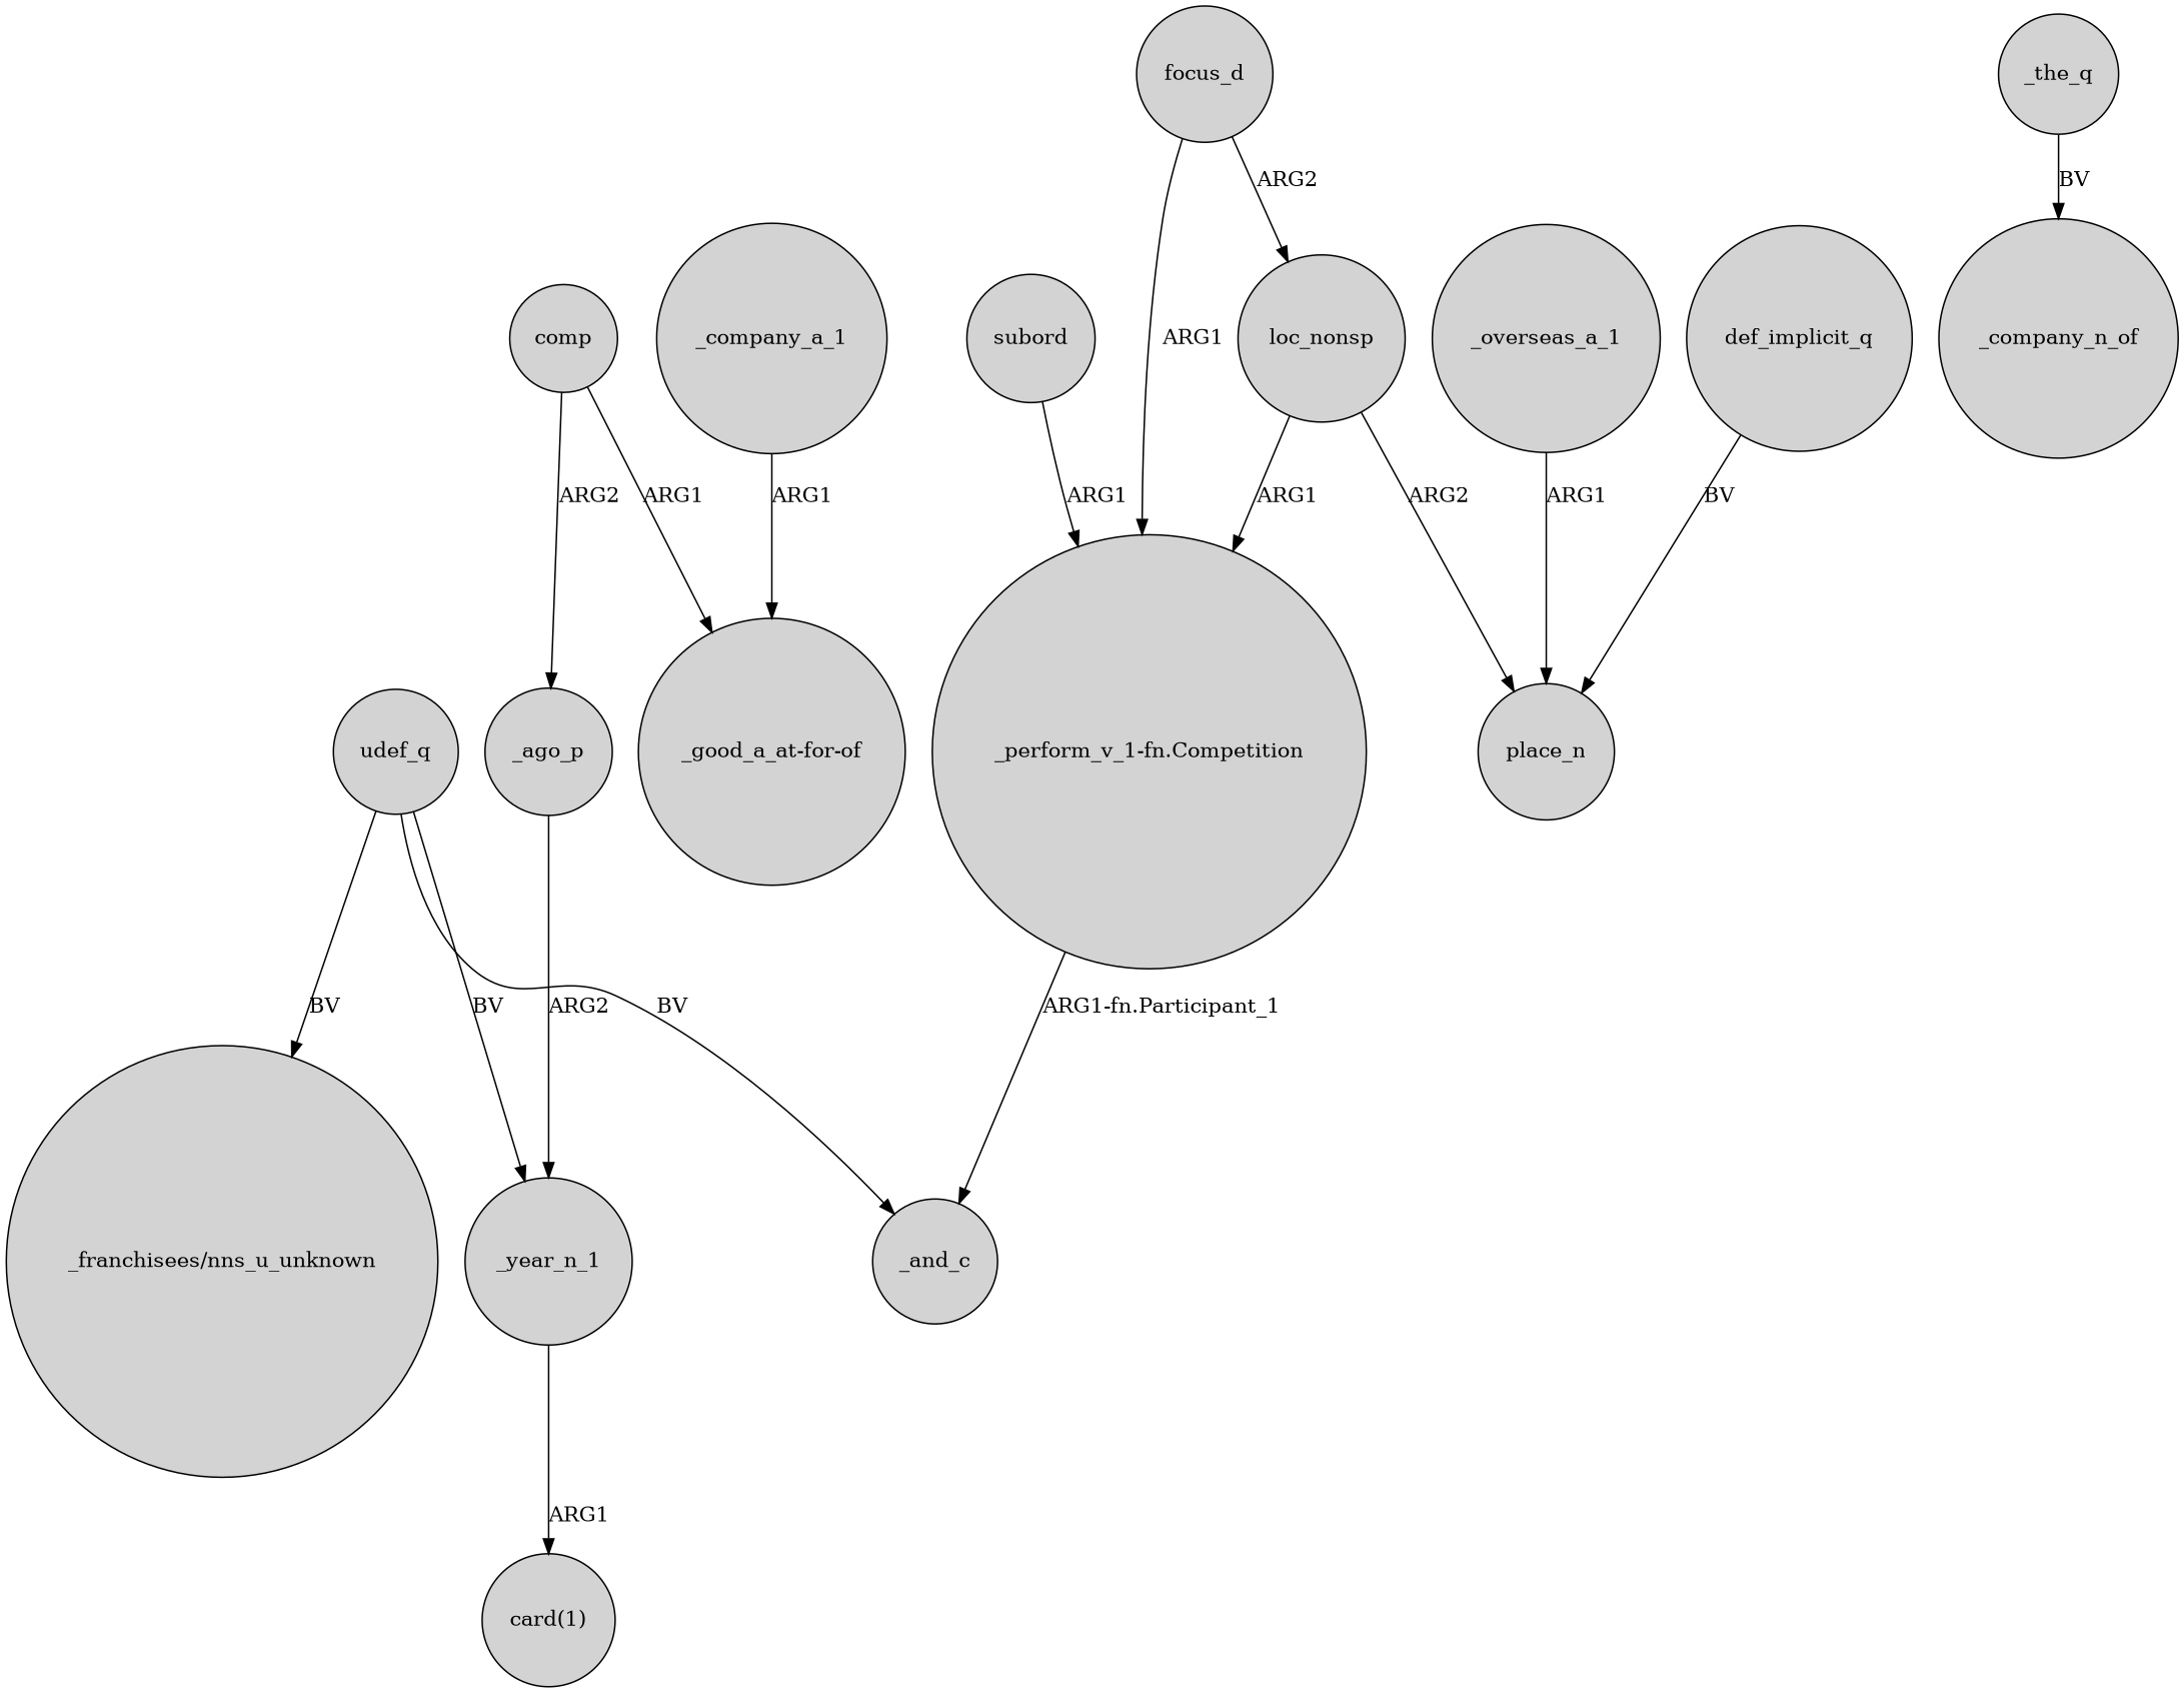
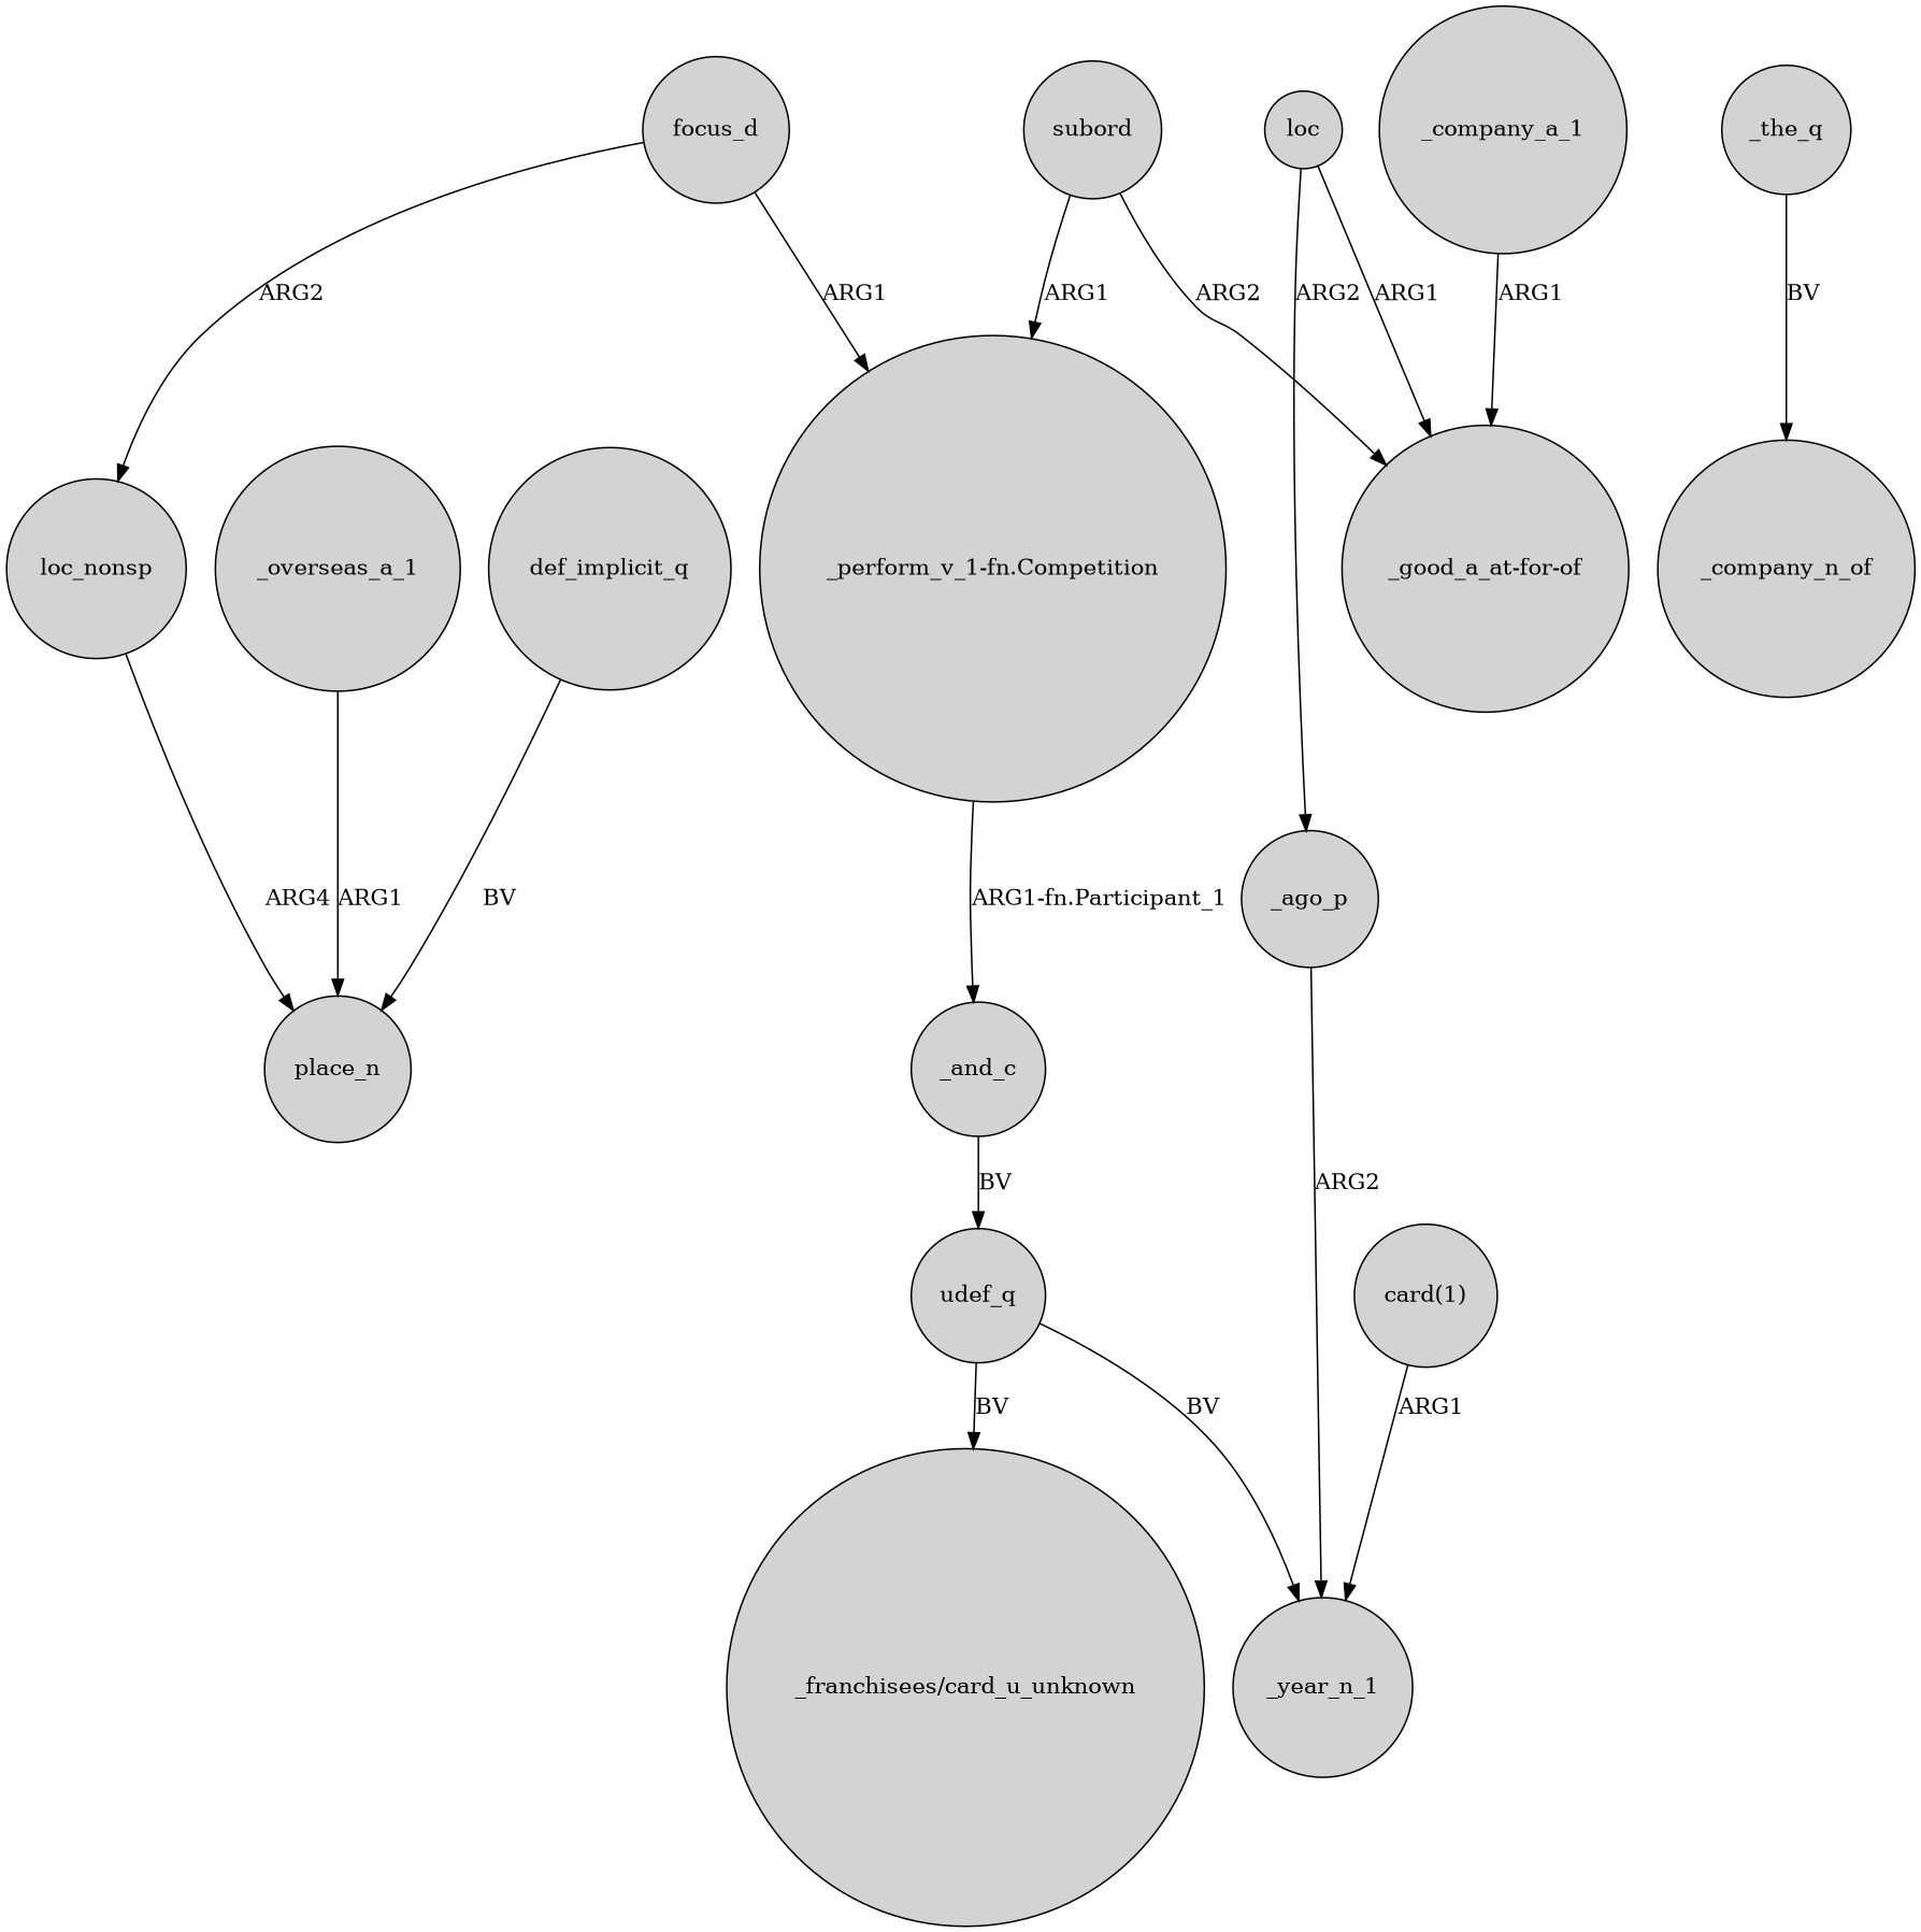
  digraph {
    node [shape=circle style=filled]
    loc_nonsp
    "_perform_v_1-fn.Competition"
    place_n
    _and_c
    udef_q
    _year_n_1
-   "_franchisees/nns_u_unknown"
+   "_franchisees/nns_u_unknown" [label="_franchisees/card_u_unknown"]
    focus_d
    _overseas_a_1
    subord
    "_good_a_at-for-of"
    def_implicit_q
    n13 [label=_company_a_1]
-   comp
+   comp [label=loc]
    _ago_p
    "card(1)"
    _the_q
    _company_n_of
-   loc_nonsp -> "_perform_v_1-fn.Competition" [label=ARG1]
-   loc_nonsp -> place_n [label=ARG2]
+   loc_nonsp -> place_n [label=ARG4]
    "_perform_v_1-fn.Competition" -> _and_c [label="ARG1-fn.Participant_1"]
-   udef_q -> _and_c [label=BV]
+   _and_c -> udef_q [label=BV]
    udef_q -> _year_n_1 [label=BV]
    udef_q -> "_franchisees/nns_u_unknown" [label=BV]
    focus_d -> loc_nonsp [label=ARG2]
    focus_d -> "_perform_v_1-fn.Competition" [label=ARG1]
    _overseas_a_1 -> place_n [label=ARG1]
    subord -> "_perform_v_1-fn.Competition" [label=ARG1]
+   subord -> "_good_a_at-for-of" [label=ARG2]
    def_implicit_q -> place_n [label=BV]
    n13 -> "_good_a_at-for-of" [label=ARG1]
    comp -> "_good_a_at-for-of" [label=ARG1]
    comp -> _ago_p [label=ARG2]
    _ago_p -> _year_n_1 [label=ARG2]
-   _year_n_1 -> "card(1)" [label=ARG1]
+   "card(1)" -> _year_n_1 [label=ARG1]
    _the_q -> _company_n_of [label=BV]
  }
